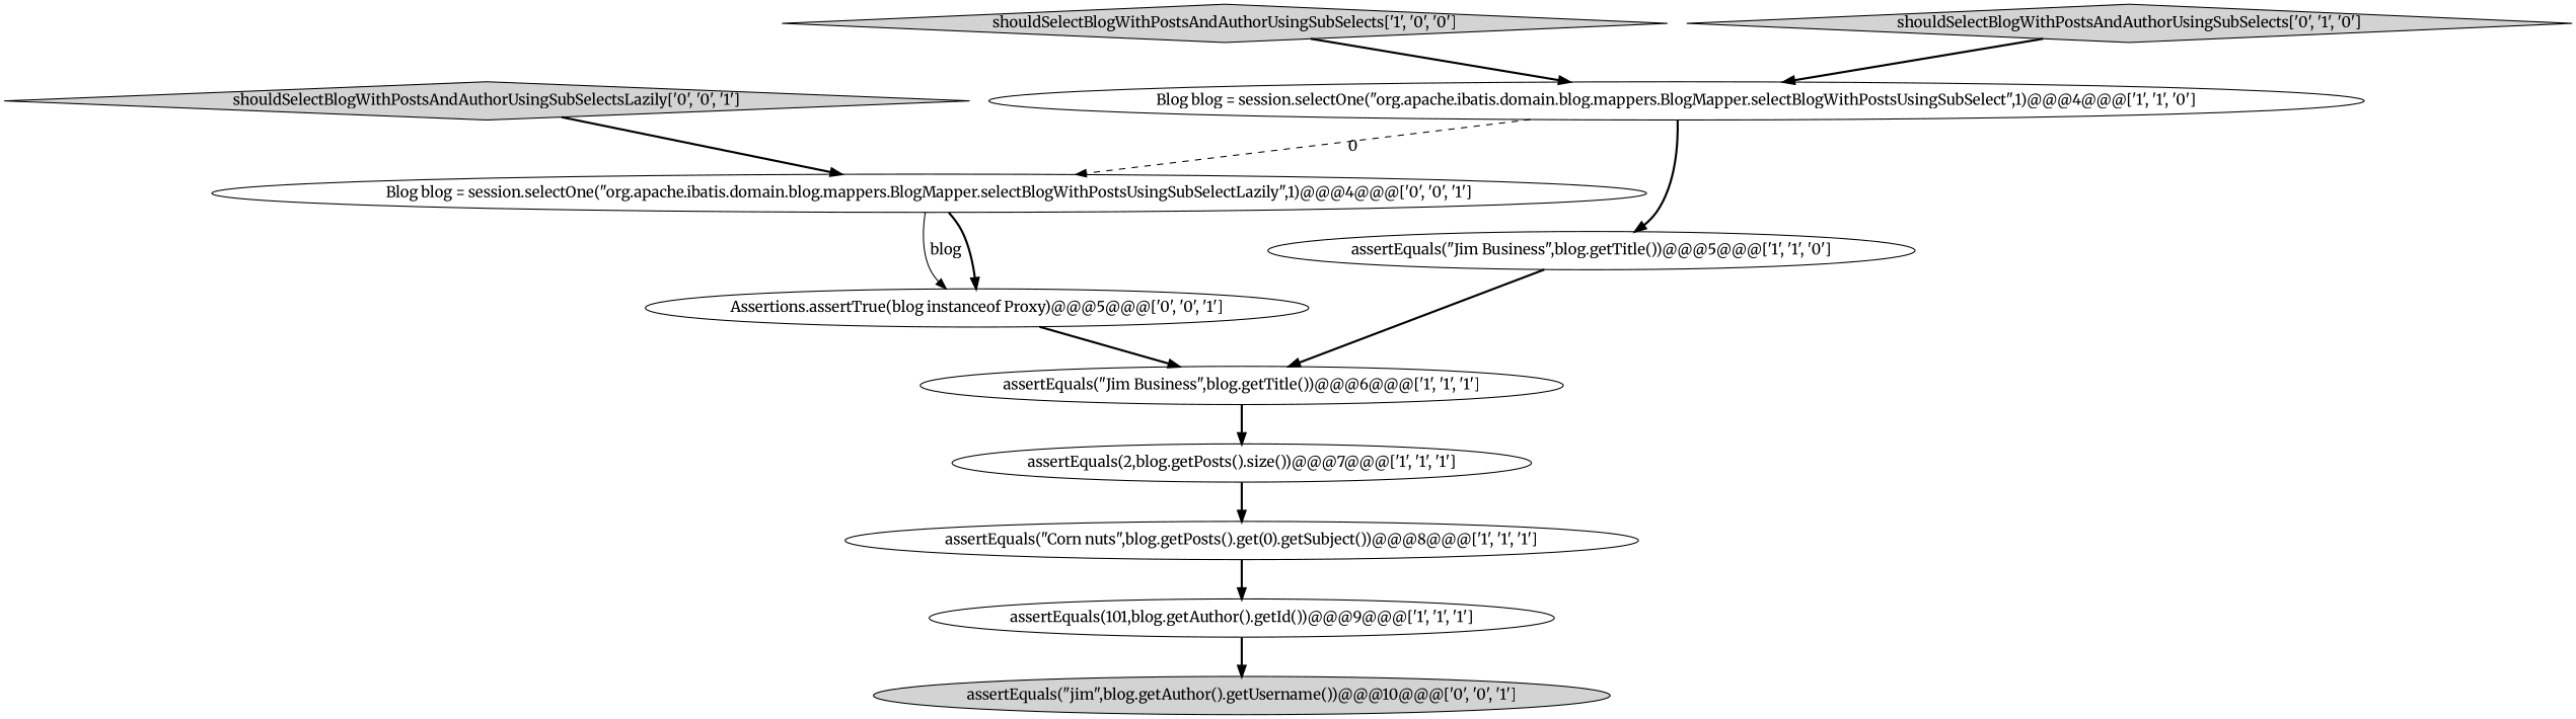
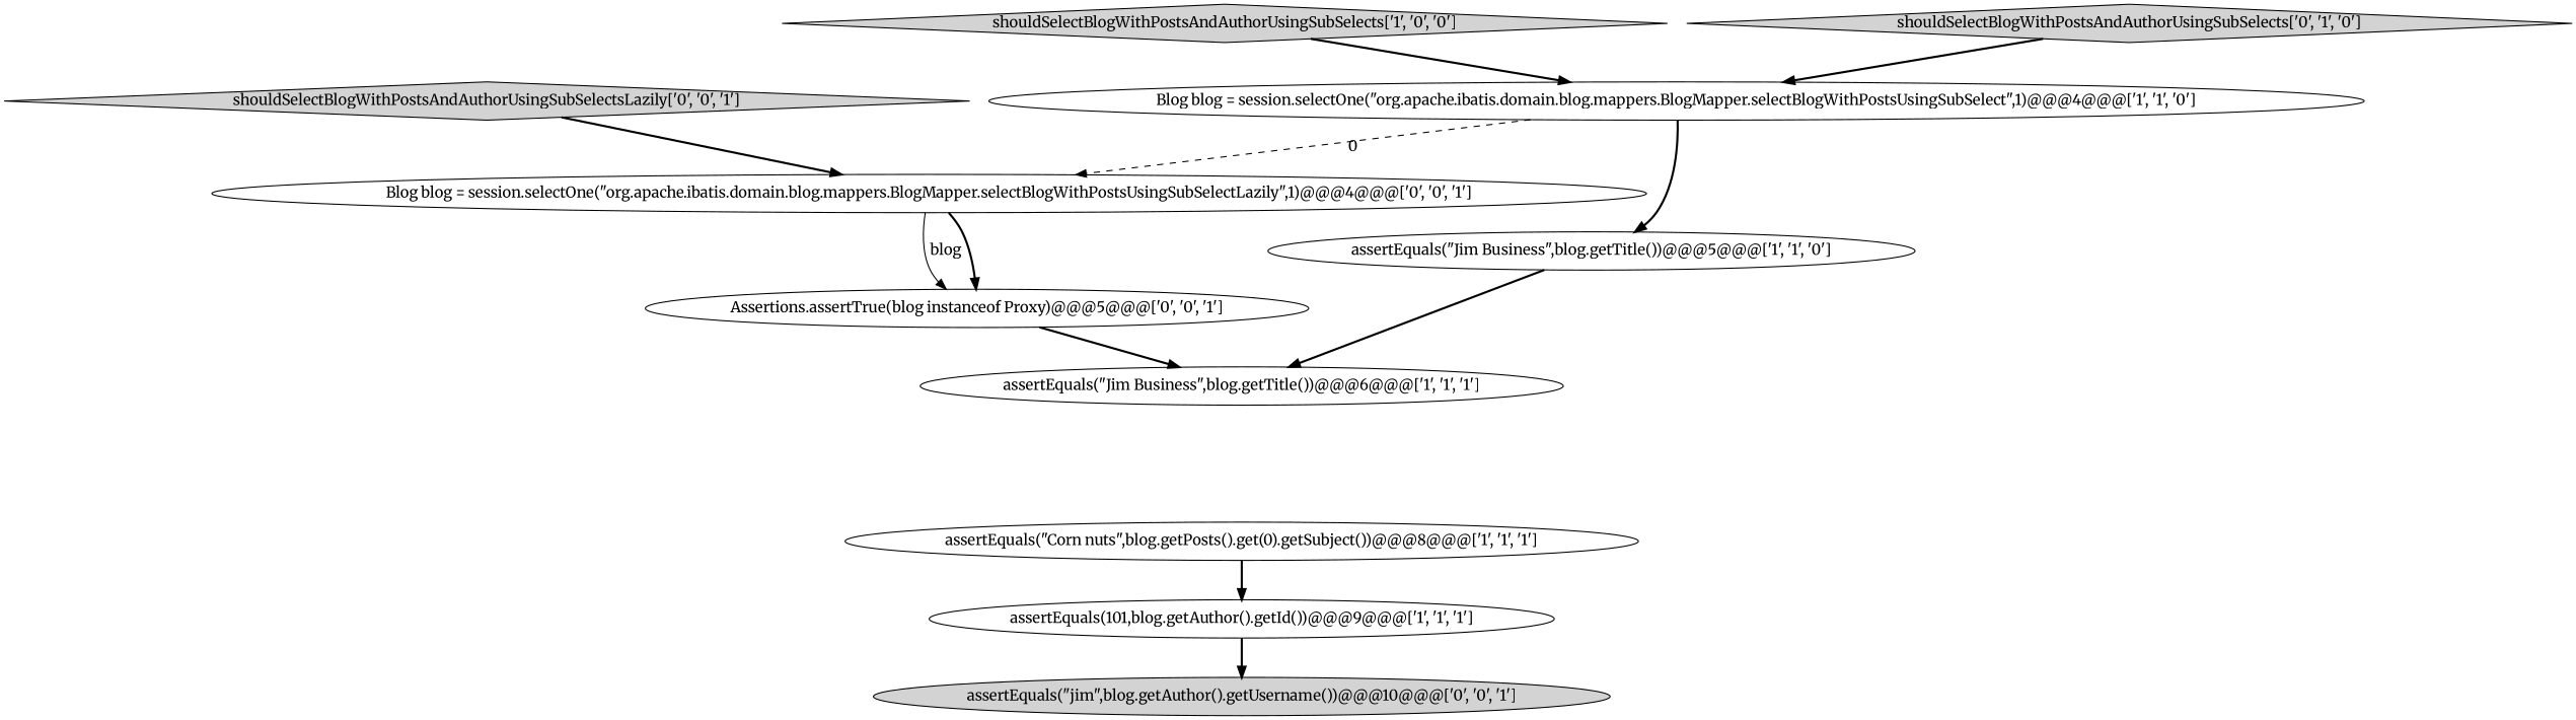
  digraph {
    fontname=Merriweather
    node [fillcolor=white shape=ellipse style=filled fontname=Merriweather]
    edge [style=bold fontname=Merriweather]
-   n1 [label="assertEquals(2,blog.getPosts().size())@@@7@@@['1', '1', '1']"]
    n2 [label="assertEquals(\"Corn nuts\",blog.getPosts().get(0).getSubject())@@@8@@@['1', '1', '1']"]
    n3 [label="assertEquals(\"Jim Business\",blog.getTitle())@@@5@@@['1', '1', '0']"]
    n4 [label="assertEquals(\"Jim Business\",blog.getTitle())@@@6@@@['1', '1', '1']"]
    n5 [label="assertEquals(101,blog.getAuthor().getId())@@@9@@@['1', '1', '1']"]
    n6 [label="Blog blog = session.selectOne(\"org.apache.ibatis.domain.blog.mappers.BlogMapper.selectBlogWithPostsUsingSubSelectLazily\",1)@@@4@@@['0', '0', '1']"]
    n7 [label="Assertions.assertTrue(blog instanceof Proxy)@@@5@@@['0', '0', '1']"]
    n8 [fillcolor=lightgray label="assertEquals(\"jim\",blog.getAuthor().getUsername())@@@10@@@['0', '0', '1']"]
    n9 [fillcolor=lightgray label="shouldSelectBlogWithPostsAndAuthorUsingSubSelects['1', '0', '0']" shape=diamond]
    n10 [label="Blog blog = session.selectOne(\"org.apache.ibatis.domain.blog.mappers.BlogMapper.selectBlogWithPostsUsingSubSelect\",1)@@@4@@@['1', '1', '0']"]
    n11 [fillcolor=lightgray label="shouldSelectBlogWithPostsAndAuthorUsingSubSelectsLazily['0', '0', '1']" shape=diamond]
    n12 [fillcolor=lightgray label="shouldSelectBlogWithPostsAndAuthorUsingSubSelects['0', '1', '0']" shape=diamond]
-   n1 -> n2
    n2 -> n5
    n3 -> n4
-   n4 -> n1
    n5 -> n8
    n6 -> n7 [label=blog style=solid]
    n6 -> n7
    n7 -> n4
    n9 -> n10
    n10 -> n3
    n10 -> n6 [label=0 style=dashed]
    n11 -> n6
    n12 -> n10
  }
